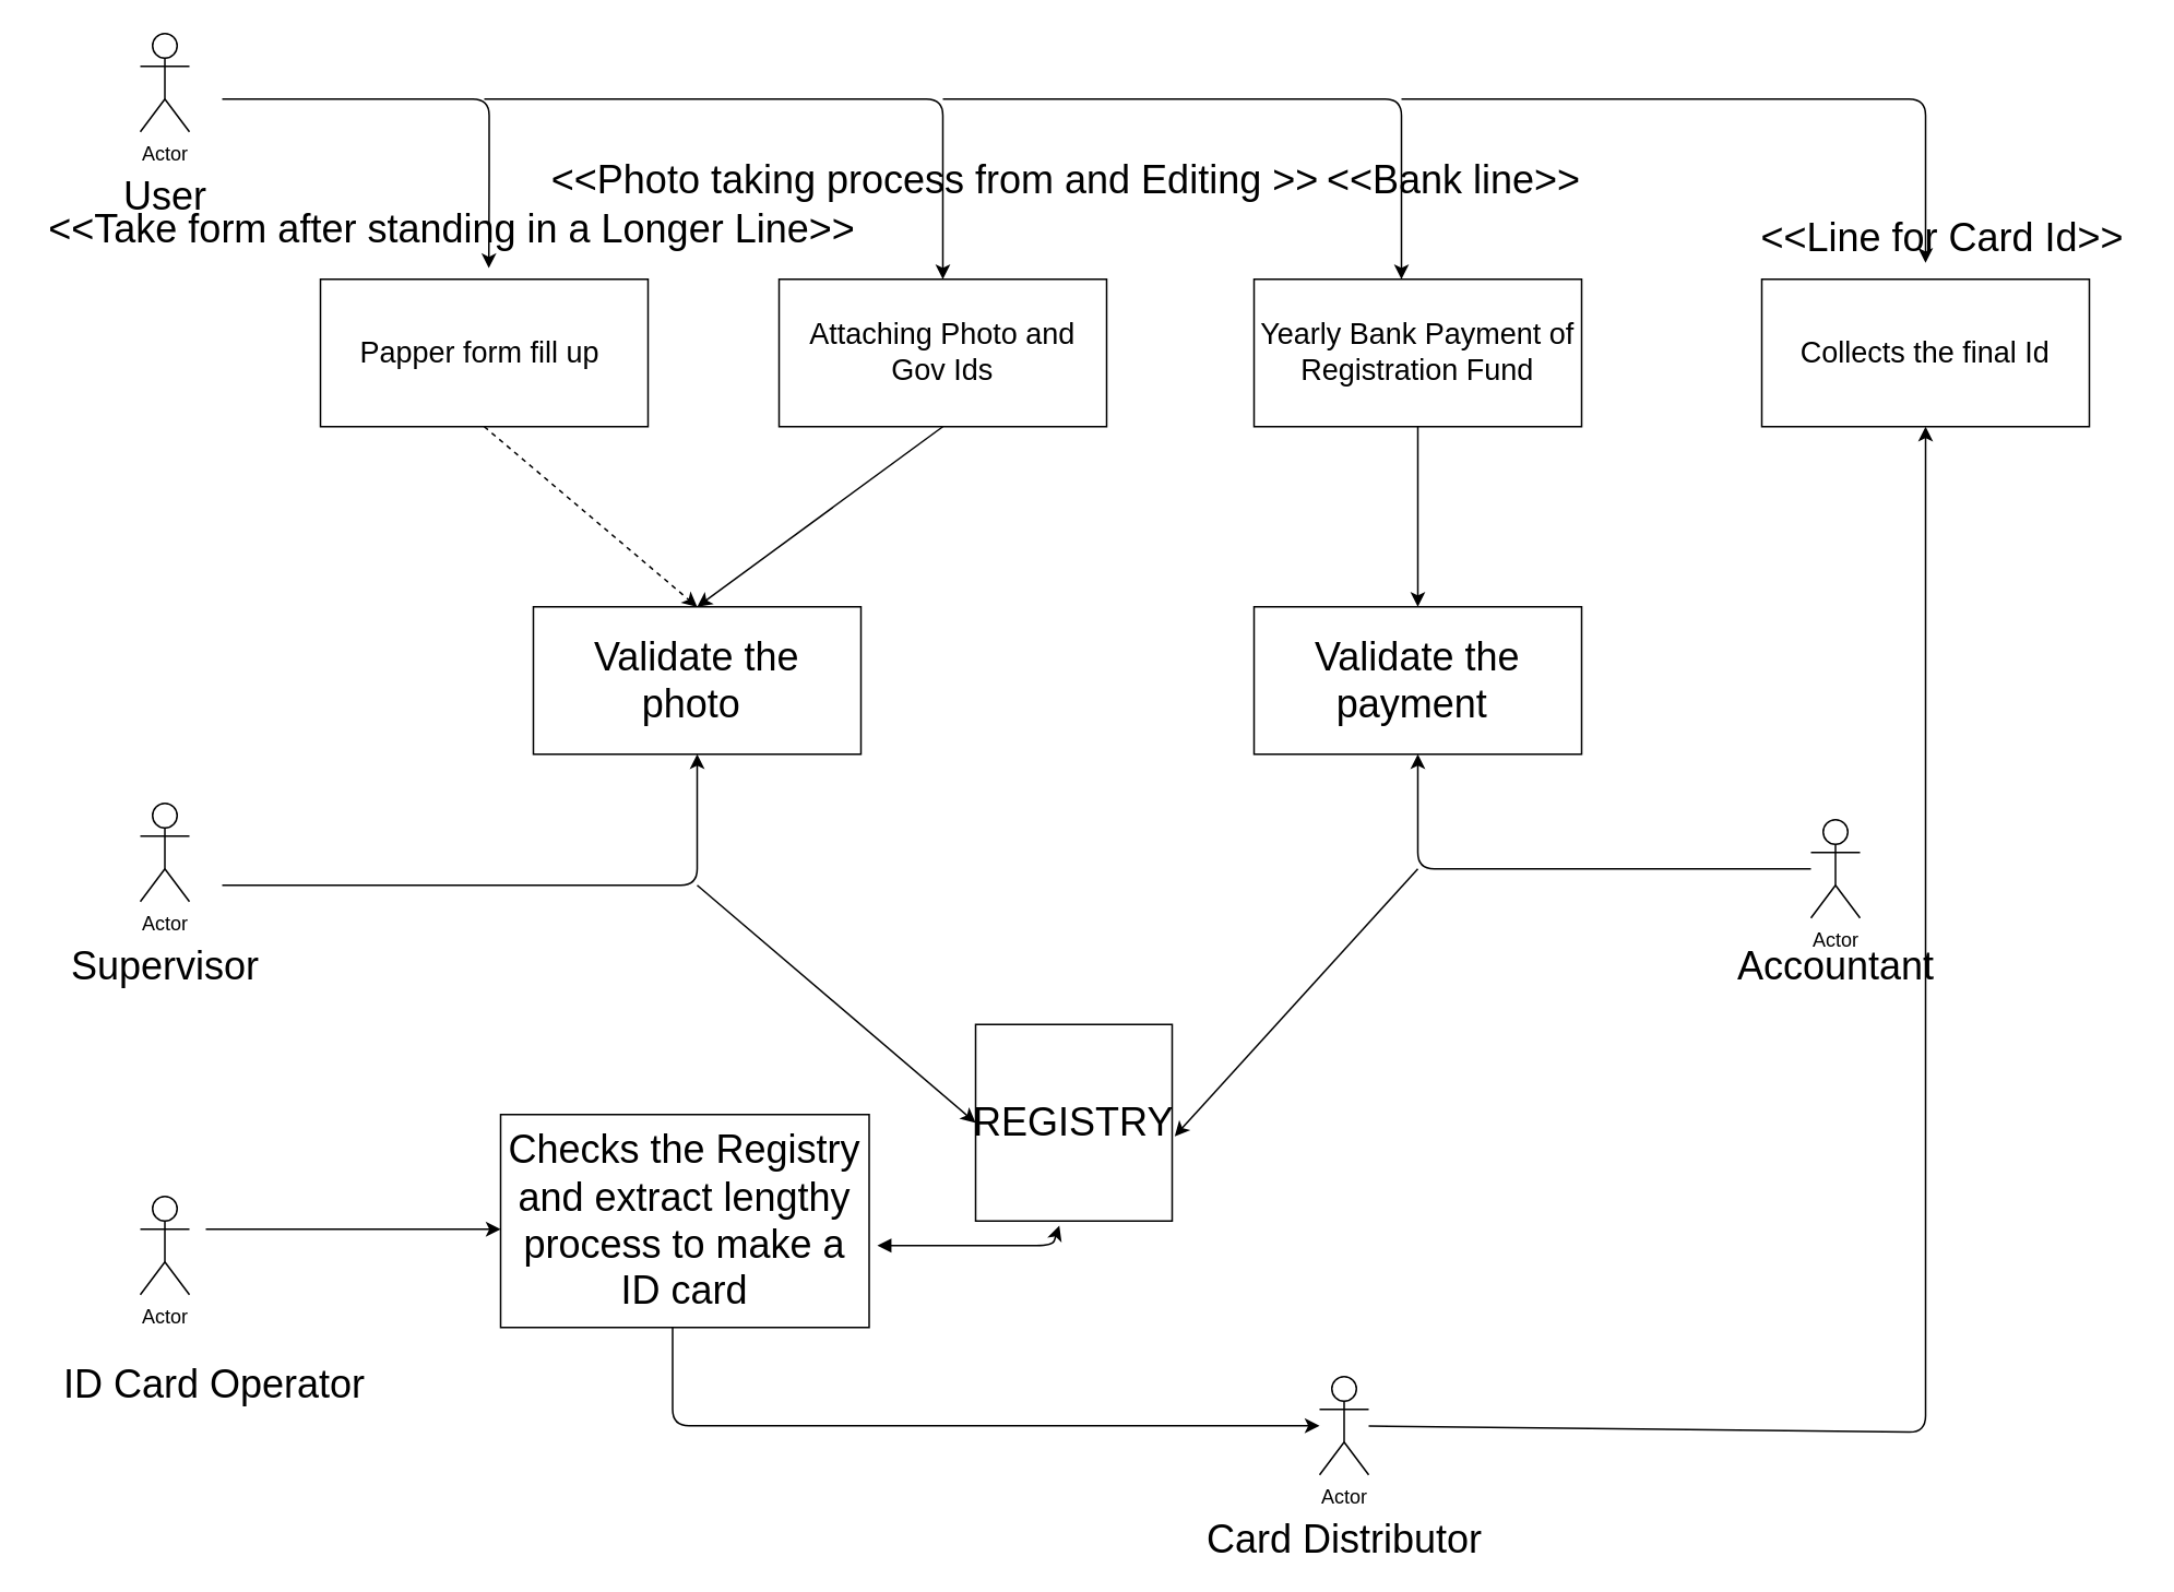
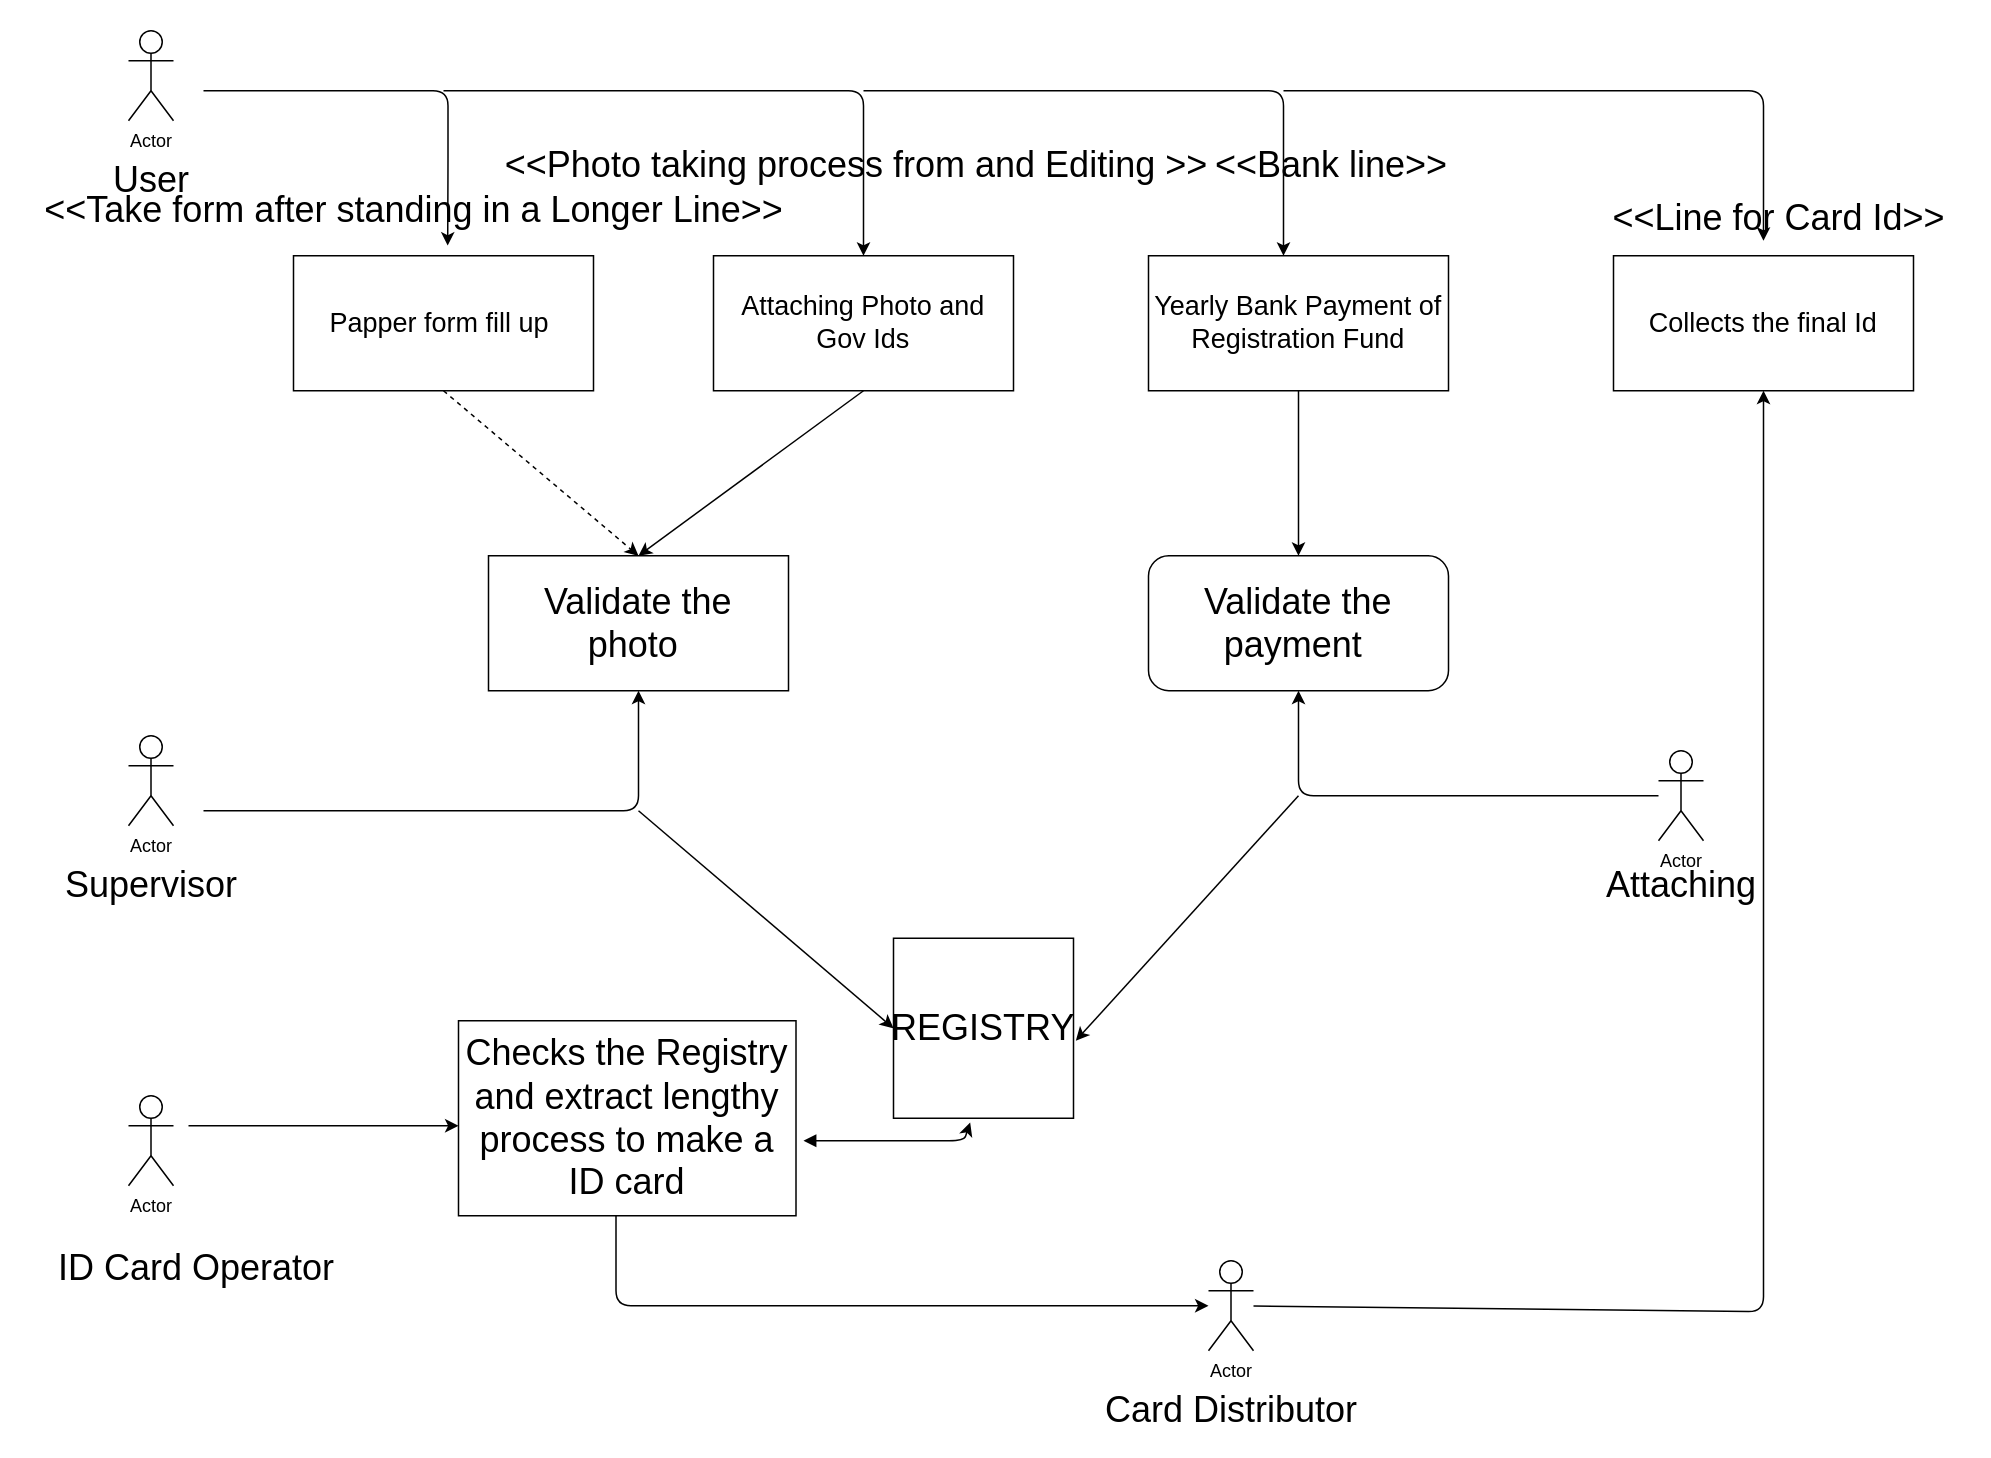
  <mxCell id="0" />
  <mxCell id="1" parent="0" />
  <mxCell id="2" value="&lt;font style=&quot;font-size: 18px&quot;&gt;Papper form fill up&amp;nbsp;&lt;/font&gt;" style="rounded=0;whiteSpace=wrap;html=1;" parent="1" vertex="1"><mxGeometry x="195" y="170" width="200" height="90" as="geometry" /></mxCell>
  <mxCell id="3" value="&lt;font style=&quot;font-size: 18px&quot;&gt;Attaching Photo and Gov Ids&lt;/font&gt;" style="rounded=0;whiteSpace=wrap;html=1;" parent="1" vertex="1"><mxGeometry x="475" y="170" width="200" height="90" as="geometry" /></mxCell>
  <mxCell id="4" value="&lt;font style=&quot;font-size: 24px&quot;&gt;Validate the photo&amp;nbsp;&lt;/font&gt;" style="rounded=0;whiteSpace=wrap;html=1;" parent="1" vertex="1"><mxGeometry x="325" y="370" width="200" height="90" as="geometry" /></mxCell>
  <mxCell id="5" value="Actor" style="shape=umlActor;verticalLabelPosition=bottom;verticalAlign=top;html=1;outlineConnect=0;" parent="1" vertex="1"><mxGeometry x="85" y="20" width="30" height="60" as="geometry" /></mxCell>
  <mxCell id="6" value="Actor" style="shape=umlActor;verticalLabelPosition=bottom;verticalAlign=top;html=1;outlineConnect=0;" parent="1" vertex="1"><mxGeometry x="85" y="490" width="30" height="60" as="geometry" /></mxCell>
  <mxCell id="7" value="&lt;font style=&quot;font-size: 24px&quot;&gt;Supervisor&lt;/font&gt;" style="text;html=1;align=center;verticalAlign=middle;resizable=0;points=[];autosize=1;" parent="1" vertex="1"><mxGeometry x="35" y="580" width="130" height="20" as="geometry" /></mxCell>
  <mxCell id="8" value="&lt;font style=&quot;font-size: 24px&quot;&gt;User&lt;/font&gt;" style="text;html=1;align=center;verticalAlign=middle;resizable=0;points=[];autosize=1;" parent="1" vertex="1"><mxGeometry x="65" y="110" width="70" height="20" as="geometry" /></mxCell>
  <mxCell id="9" value="" style="endArrow=classic;html=1;entryX=0.5;entryY=1;entryDx=0;entryDy=0;" parent="1" target="4" edge="1"><mxGeometry width="50" height="50" relative="1" as="geometry"><mxPoint x="135" y="540" as="sourcePoint" /><mxPoint x="185" y="490" as="targetPoint" /><Array as="points"><mxPoint x="425" y="540" /></Array></mxGeometry></mxCell>
  <mxCell id="10" value="" style="endArrow=classic;html=1;entryX=0.514;entryY=-0.075;entryDx=0;entryDy=0;entryPerimeter=0;" parent="1" target="2" edge="1"><mxGeometry width="50" height="50" relative="1" as="geometry"><mxPoint x="135" y="60" as="sourcePoint" /><mxPoint x="185" y="10" as="targetPoint" /><Array as="points"><mxPoint x="298" y="60" /><mxPoint x="298" y="90" /><mxPoint x="298" y="110" /></Array></mxGeometry></mxCell>
  <mxCell id="11" value="" style="endArrow=classic;html=1;entryX=0.5;entryY=0;entryDx=0;entryDy=0;" parent="1" target="3" edge="1"><mxGeometry width="50" height="50" relative="1" as="geometry"><mxPoint x="295" y="60" as="sourcePoint" /><mxPoint x="345" y="10" as="targetPoint" /><Array as="points"><mxPoint x="575" y="60" /></Array></mxGeometry></mxCell>
  <mxCell id="12" value="" style="endArrow=classic;html=1;exitX=0.5;exitY=1;exitDx=0;exitDy=0;entryX=0.5;entryY=0;entryDx=0;entryDy=0;dashed=1;" parent="1" source="2" target="4" edge="1"><mxGeometry width="50" height="50" relative="1" as="geometry"><mxPoint x="565" y="370" as="sourcePoint" /><mxPoint x="615" y="320" as="targetPoint" /></mxGeometry></mxCell>
  <mxCell id="13" value="" style="endArrow=classic;html=1;exitX=0.5;exitY=1;exitDx=0;exitDy=0;" parent="1" source="3" edge="1"><mxGeometry width="50" height="50" relative="1" as="geometry"><mxPoint x="565" y="370" as="sourcePoint" /><mxPoint x="425" y="370" as="targetPoint" /></mxGeometry></mxCell>
  <mxCell id="14" value="&lt;font style=&quot;font-size: 18px&quot;&gt;Yearly Bank Payment of Registration Fund&lt;/font&gt;" style="rounded=0;whiteSpace=wrap;html=1;" parent="1" vertex="1"><mxGeometry x="765" y="170" width="200" height="90" as="geometry" /></mxCell>
  <mxCell id="15" value="" style="endArrow=classic;html=1;entryX=0.5;entryY=0;entryDx=0;entryDy=0;" parent="1" edge="1"><mxGeometry width="50" height="50" relative="1" as="geometry"><mxPoint x="575" y="60" as="sourcePoint" /><mxPoint x="855" y="170" as="targetPoint" /><Array as="points"><mxPoint x="855" y="60" /></Array></mxGeometry></mxCell>
  <mxCell id="16" value="Actor" style="shape=umlActor;verticalLabelPosition=bottom;verticalAlign=top;html=1;outlineConnect=0;" parent="1" vertex="1"><mxGeometry x="1105" y="500" width="30" height="60" as="geometry" /></mxCell>
- <mxCell id="17" value="&lt;font style=&quot;font-size: 24px&quot;&gt;Accountant&lt;/font&gt;" style="text;html=1;align=center;verticalAlign=middle;resizable=0;points=[];autosize=1;" parent="1" vertex="1"><mxGeometry x="1050" y="580" width="140" height="20" as="geometry" /></mxCell>
- <mxCell id="18" value="&lt;font style=&quot;font-size: 24px&quot;&gt;Validate the payment&amp;nbsp;&lt;/font&gt;" style="rounded=0;whiteSpace=wrap;html=1;" parent="1" vertex="1"><mxGeometry x="765" y="370" width="200" height="90" as="geometry" /></mxCell>
+ <mxCell id="17" value="&lt;font style=&quot;font-size: 24px&quot;&gt;Attaching&lt;/font&gt;" style="text;html=1;align=center;verticalAlign=middle;resizable=0;points=[];autosize=1;" parent="1" vertex="1"><mxGeometry x="1050" y="580" width="140" height="20" as="geometry" /></mxCell>
+ <mxCell id="18" value="&lt;font style=&quot;font-size: 24px&quot;&gt;Validate the payment&amp;nbsp;&lt;/font&gt;" style="whiteSpace=wrap;html=1;rounded=1;" parent="1" vertex="1"><mxGeometry x="765" y="370" width="200" height="90" as="geometry" /></mxCell>
  <mxCell id="19" value="" style="endArrow=classic;html=1;entryX=0.5;entryY=1;entryDx=0;entryDy=0;" parent="1" target="18" edge="1"><mxGeometry width="50" height="50" relative="1" as="geometry"><mxPoint x="1105" y="530" as="sourcePoint" /><mxPoint x="1155" y="480" as="targetPoint" /><Array as="points"><mxPoint x="865" y="530" /></Array></mxGeometry></mxCell>
  <mxCell id="20" value="" style="endArrow=classic;html=1;exitX=0.5;exitY=1;exitDx=0;exitDy=0;entryX=0.5;entryY=0;entryDx=0;entryDy=0;" parent="1" target="18" edge="1"><mxGeometry width="50" height="50" relative="1" as="geometry"><mxPoint x="865" y="260" as="sourcePoint" /><mxPoint x="715" y="370" as="targetPoint" /></mxGeometry></mxCell>
  <mxCell id="21" value="&lt;font style=&quot;font-size: 24px&quot;&gt;REGISTRY&lt;/font&gt;" style="whiteSpace=wrap;html=1;aspect=fixed;" parent="1" vertex="1"><mxGeometry x="595" y="625" width="120" height="120" as="geometry" /></mxCell>
  <mxCell id="22" value="" style="endArrow=classic;html=1;entryX=0;entryY=0.5;entryDx=0;entryDy=0;" parent="1" target="21" edge="1"><mxGeometry width="50" height="50" relative="1" as="geometry"><mxPoint x="425" y="540" as="sourcePoint" /><mxPoint x="475" y="520" as="targetPoint" /></mxGeometry></mxCell>
  <mxCell id="23" value="" style="endArrow=classic;html=1;entryX=1.013;entryY=0.569;entryDx=0;entryDy=0;entryPerimeter=0;startArrow=none;startFill=0;" parent="1" target="21" edge="1"><mxGeometry width="50" height="50" relative="1" as="geometry"><mxPoint x="865" y="530" as="sourcePoint" /><mxPoint x="1025" y="735" as="targetPoint" /></mxGeometry></mxCell>
  <mxCell id="24" value="&lt;font style=&quot;font-size: 24px&quot;&gt;&amp;lt;&amp;lt;Photo taking process from and Editing &amp;gt;&amp;gt;&lt;/font&gt;" style="text;html=1;align=center;verticalAlign=middle;resizable=0;points=[];autosize=1;" parent="1" vertex="1"><mxGeometry x="330" y="100" width="480" height="20" as="geometry" /></mxCell>
  <mxCell id="25" value="&lt;font style=&quot;font-size: 24px&quot;&gt;&amp;lt;&amp;lt;Take form after standing in a Longer Line&amp;gt;&amp;gt;&lt;/font&gt;" style="text;html=1;align=center;verticalAlign=middle;resizable=0;points=[];autosize=1;" parent="1" vertex="1"><mxGeometry x="20" y="130" width="510" height="20" as="geometry" /></mxCell>
  <mxCell id="26" value="&lt;font style=&quot;font-size: 24px&quot;&gt;&amp;lt;&amp;lt;Bank line&amp;gt;&amp;gt;&amp;nbsp;&lt;/font&gt;" style="text;html=1;align=center;verticalAlign=middle;resizable=0;points=[];autosize=1;" parent="1" vertex="1"><mxGeometry x="800" y="100" width="180" height="20" as="geometry" /></mxCell>
  <mxCell id="27" value="Actor" style="shape=umlActor;verticalLabelPosition=bottom;verticalAlign=top;html=1;outlineConnect=0;" parent="1" vertex="1"><mxGeometry x="85" y="730" width="30" height="60" as="geometry" /></mxCell>
  <mxCell id="28" value="&lt;font style=&quot;font-size: 24px&quot;&gt;ID Card Operator&lt;/font&gt;" style="text;html=1;align=center;verticalAlign=middle;resizable=0;points=[];autosize=1;" parent="1" vertex="1"><mxGeometry x="30" y="835" width="200" height="20" as="geometry" /></mxCell>
  <mxCell id="29" value="&lt;font style=&quot;font-size: 24px&quot;&gt;Checks the Registry and extract lengthy process to make a ID card&lt;/font&gt;" style="rounded=0;whiteSpace=wrap;html=1;" parent="1" vertex="1"><mxGeometry x="305" y="680" width="225" height="130" as="geometry" /></mxCell>
  <mxCell id="30" value="" style="endArrow=classic;html=1;" parent="1" edge="1"><mxGeometry width="50" height="50" relative="1" as="geometry"><mxPoint x="125" y="750" as="sourcePoint" /><mxPoint x="305" y="750" as="targetPoint" /></mxGeometry></mxCell>
  <mxCell id="31" value="" style="endArrow=classic;html=1;entryX=0.426;entryY=1.024;entryDx=0;entryDy=0;entryPerimeter=0;startArrow=block;startFill=1;" parent="1" target="21" edge="1"><mxGeometry width="50" height="50" relative="1" as="geometry"><mxPoint x="535" y="760" as="sourcePoint" /><mxPoint x="683.29" y="879.8" as="targetPoint" /><Array as="points"><mxPoint x="642" y="760" /></Array></mxGeometry></mxCell>
  <mxCell id="32" value="" style="endArrow=classic;html=1;" parent="1" edge="1"><mxGeometry width="50" height="50" relative="1" as="geometry"><mxPoint x="855" y="60" as="sourcePoint" /><mxPoint x="1175" y="160" as="targetPoint" /><Array as="points"><mxPoint x="1175" y="60" /></Array></mxGeometry></mxCell>
  <mxCell id="33" value="&lt;font style=&quot;font-size: 18px&quot;&gt;Collects the final Id&lt;/font&gt;" style="rounded=0;whiteSpace=wrap;html=1;" parent="1" vertex="1"><mxGeometry x="1075" y="170" width="200" height="90" as="geometry" /></mxCell>
  <mxCell id="34" value="Actor" style="shape=umlActor;verticalLabelPosition=bottom;verticalAlign=top;html=1;outlineConnect=0;" parent="1" vertex="1"><mxGeometry x="805" y="840" width="30" height="60" as="geometry" /></mxCell>
  <mxCell id="35" value="&lt;font style=&quot;font-size: 24px&quot;&gt;Card Distributor&lt;/font&gt;" style="text;html=1;align=center;verticalAlign=middle;resizable=0;points=[];autosize=1;" parent="1" vertex="1"><mxGeometry x="730" y="930" width="180" height="20" as="geometry" /></mxCell>
  <mxCell id="36" value="" style="endArrow=classic;html=1;" parent="1" target="34" edge="1"><mxGeometry width="50" height="50" relative="1" as="geometry"><mxPoint x="410" y="810" as="sourcePoint" /><mxPoint x="1204" y="930" as="targetPoint" /><Array as="points"><mxPoint x="410" y="870" /></Array></mxGeometry></mxCell>
  <mxCell id="37" value="" style="endArrow=classic;html=1;entryX=0.5;entryY=1;entryDx=0;entryDy=0;" parent="1" target="33" edge="1" source="34"><mxGeometry width="50" height="50" relative="1" as="geometry"><mxPoint x="845" y="970" as="sourcePoint" /><mxPoint x="1225" y="270" as="targetPoint" /><Array as="points"><mxPoint x="1175" y="874" /></Array></mxGeometry></mxCell>
  <mxCell id="38" value="&lt;font style=&quot;font-size: 24px&quot;&gt;&amp;lt;&amp;lt;Line for Card Id&amp;gt;&amp;gt;&lt;/font&gt;" style="text;html=1;align=center;verticalAlign=middle;resizable=0;points=[];autosize=1;" parent="1" vertex="1"><mxGeometry x="1065" y="135" width="240" height="20" as="geometry" /></mxCell>
